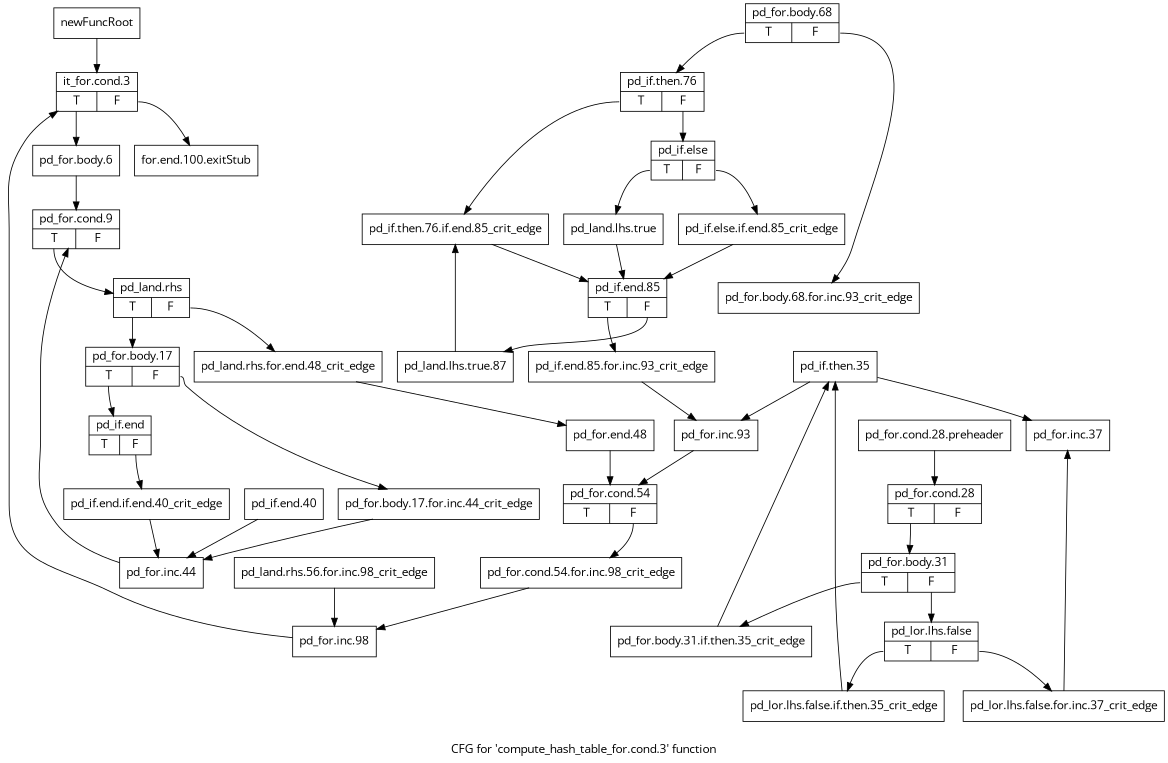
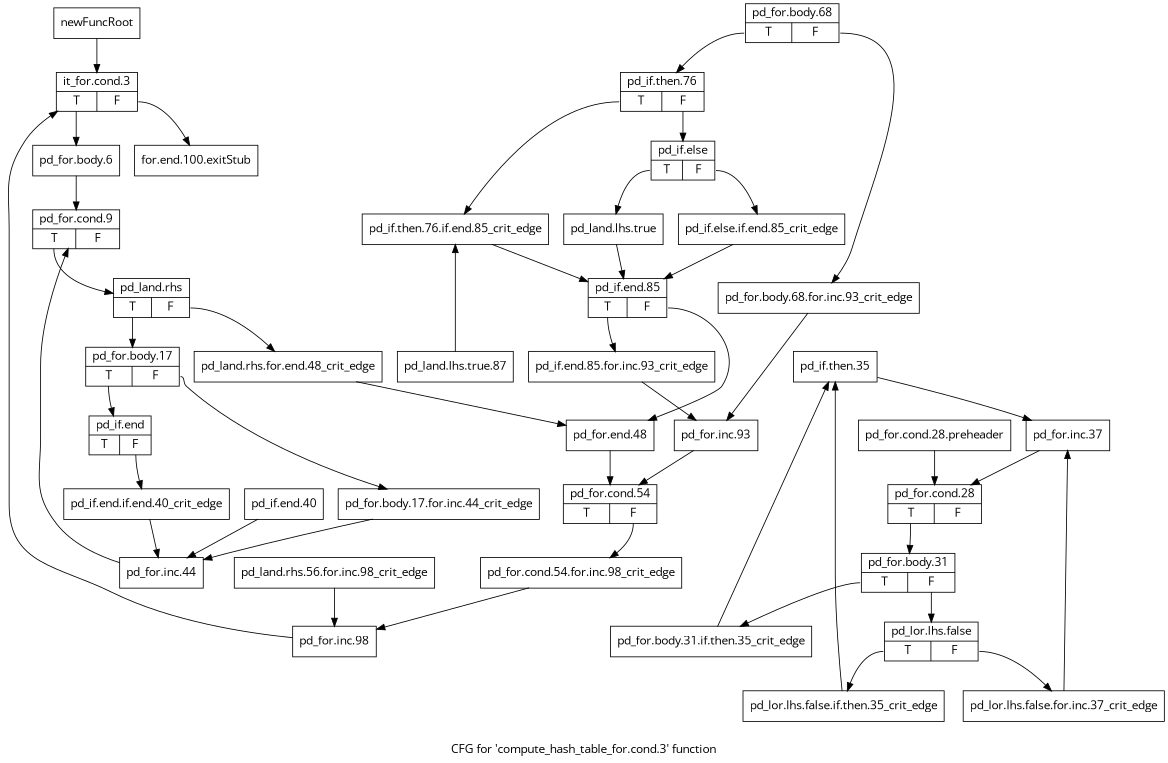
  digraph {
    fontname="Open Sans"
    label="CFG for 'compute_hash_table_for.cond.3' function"
    node [fontname="Open Sans" shape=record]
    edge [fontname="Open Sans"]
    n1 [label="{newFuncRoot}"]
    n2 [label="{it_for.cond.3|{<s0>T|<s1>F}}"]
    n3 [label="{for.end.100.exitStub}"]
    n4 [label="{pd_for.body.6}"]
    n5 [label="{pd_for.cond.9|{<s0>T|<s1>F}}"]
    n6 [label="{pd_land.rhs|{<s0>T|<s1>F}}"]
    n7 [label="{pd_for.body.17|{<s0>T|<s1>F}}"]
    n8 [label="{pd_land.rhs.for.end.48_crit_edge}"]
    n9 [label="{pd_if.end|{<s0>T|<s1>F}}"]
    n10 [label="{pd_for.body.17.for.inc.44_crit_edge}"]
    n11 [label="{pd_for.end.48}"]
    n12 [label="{pd_for.cond.54|{<s0>T|<s1>F}}"]
    n13 [label="{pd_for.cond.54.for.inc.98_crit_edge}"]
    n14 [label="{pd_if.end.if.end.40_crit_edge}"]
    n15 [label="{pd_for.inc.44}"]
    n16 [label="{pd_for.inc.98}"]
    n17 [label="{pd_for.body.68|{<s0>T|<s1>F}}"]
    n18 [label="{pd_if.then.76|{<s0>T|<s1>F}}"]
    n19 [label="{pd_for.body.68.for.inc.93_crit_edge}"]
    n20 [label="{pd_land.rhs.56.for.inc.98_crit_edge}"]
    n21 [label="{pd_if.then.76.if.end.85_crit_edge}"]
    n22 [label="{pd_if.else|{<s0>T|<s1>F}}"]
    n23 [label="{pd_for.inc.93}"]
    n24 [label="{pd_if.end.85|{<s0>T|<s1>F}}"]
    n25 [label="{pd_land.lhs.true}"]
    n26 [label="{pd_if.else.if.end.85_crit_edge}"]
    n27 [label="{pd_if.end.85.for.inc.93_crit_edge}"]
    n28 [label="{pd_land.lhs.true.87}"]
    n29 [label="{pd_for.cond.28.preheader}"]
    n30 [label="{pd_for.cond.28|{<s0>T|<s1>F}}"]
    n31 [label="{pd_for.body.31|{<s0>T|<s1>F}}"]
    n32 [label="{pd_if.end.40}"]
    n33 [label="{pd_for.body.31.if.then.35_crit_edge}"]
    n34 [label="{pd_lor.lhs.false|{<s0>T|<s1>F}}"]
    n35 [label="{pd_if.then.35}"]
    n36 [label="{pd_lor.lhs.false.if.then.35_crit_edge}"]
    n37 [label="{pd_lor.lhs.false.for.inc.37_crit_edge}"]
    n38 [label="{pd_for.inc.37}"]
    n1 -> n2
    n2 -> n3 [tailport=s1]
    n2 -> n4 [tailport=s0]
    n4 -> n5
    n5 -> n6 [tailport=s0]
    n6 -> n7 [tailport=s0]
    n6 -> n8 [tailport=s1]
    n7 -> n9 [tailport=s0]
    n7 -> n10 [tailport=s1]
    n8 -> n11
    n9 -> n14 [tailport=s1]
    n10 -> n15
    n11 -> n12
    n12 -> n13 [tailport=s1]
    n13 -> n16
    n14 -> n15
    n15 -> n5
    n16 -> n2
    n17 -> n18 [tailport=s0]
    n17 -> n19 [tailport=s1]
    n18 -> n21 [tailport=s0]
    n18 -> n22 [tailport=s1]
-   n35 -> n23
+   n19 -> n23
    n20 -> n16
    n21 -> n24
    n22 -> n25 [tailport=s0]
    n22 -> n26 [tailport=s1]
    n23 -> n12
    n24 -> n27 [tailport=s0]
-   n24 -> n28 [tailport=s1]
+   n24 -> n11 [tailport=s1]
    n25 -> n24
    n26 -> n24
    n27 -> n23
    n28 -> n21
    n29 -> n30
    n30 -> n31 [tailport=s0]
    n31 -> n33 [tailport=s0]
    n31 -> n34 [tailport=s1]
    n32 -> n15
    n33 -> n35
    n34 -> n36 [tailport=s0]
    n34 -> n37 [tailport=s1]
    n35 -> n38
    n36 -> n35
    n37 -> n38
+   n38 -> n30
  }
